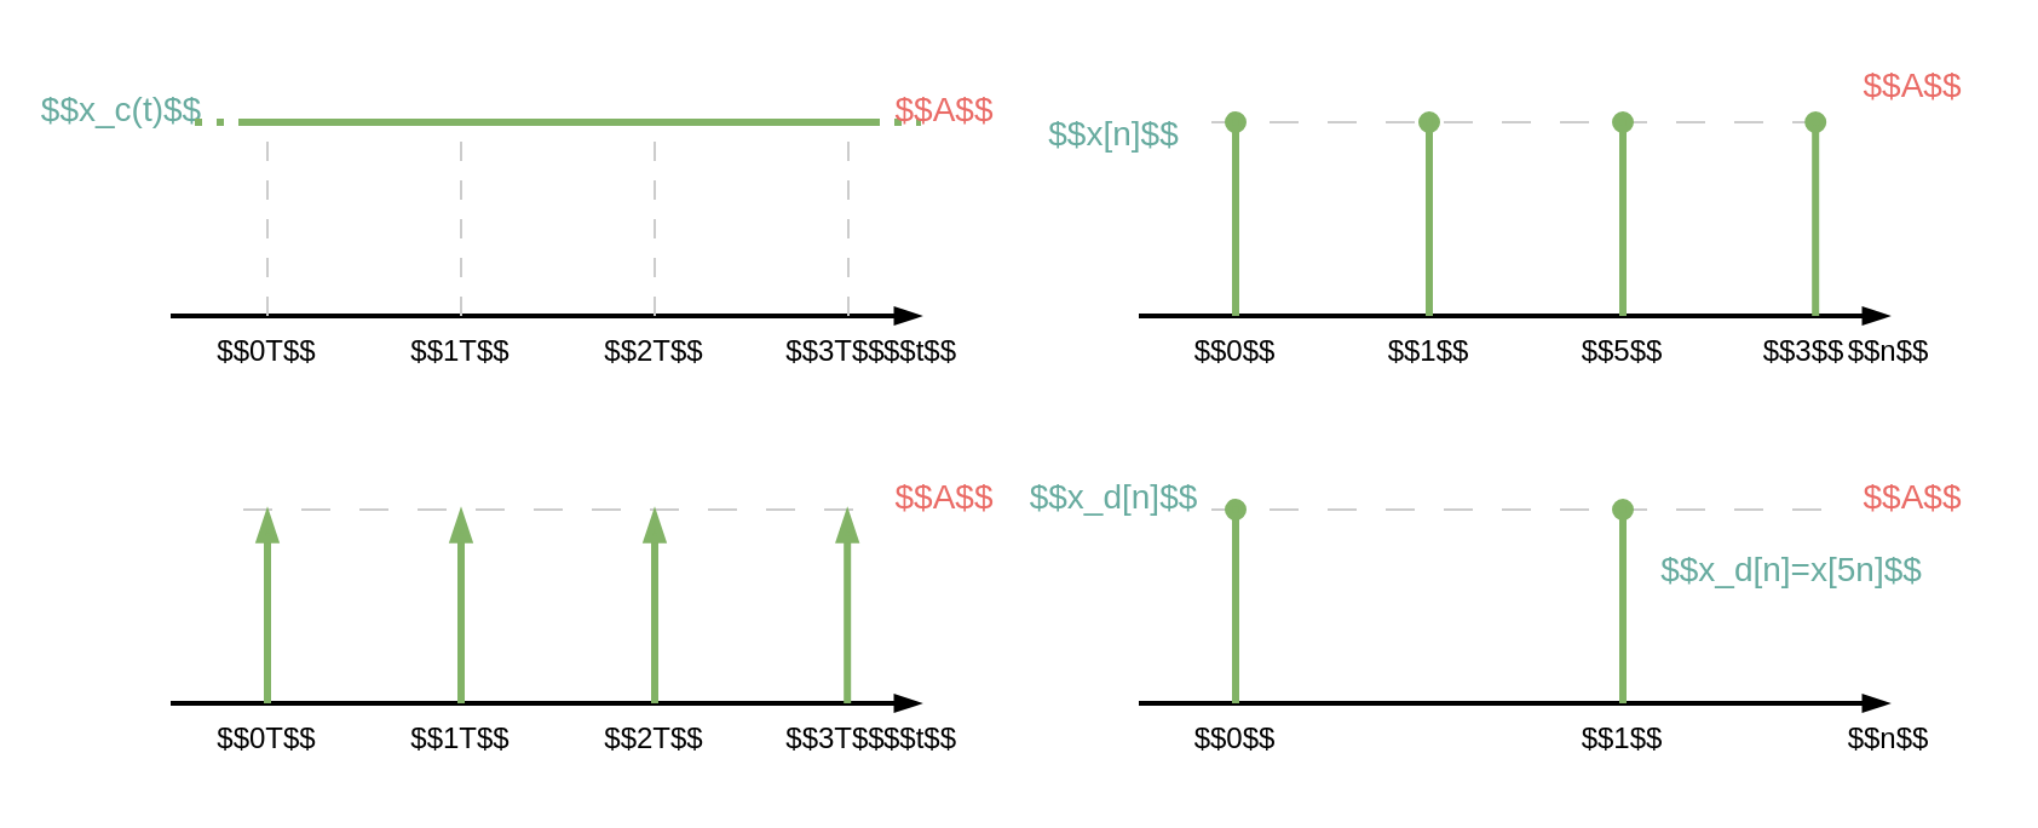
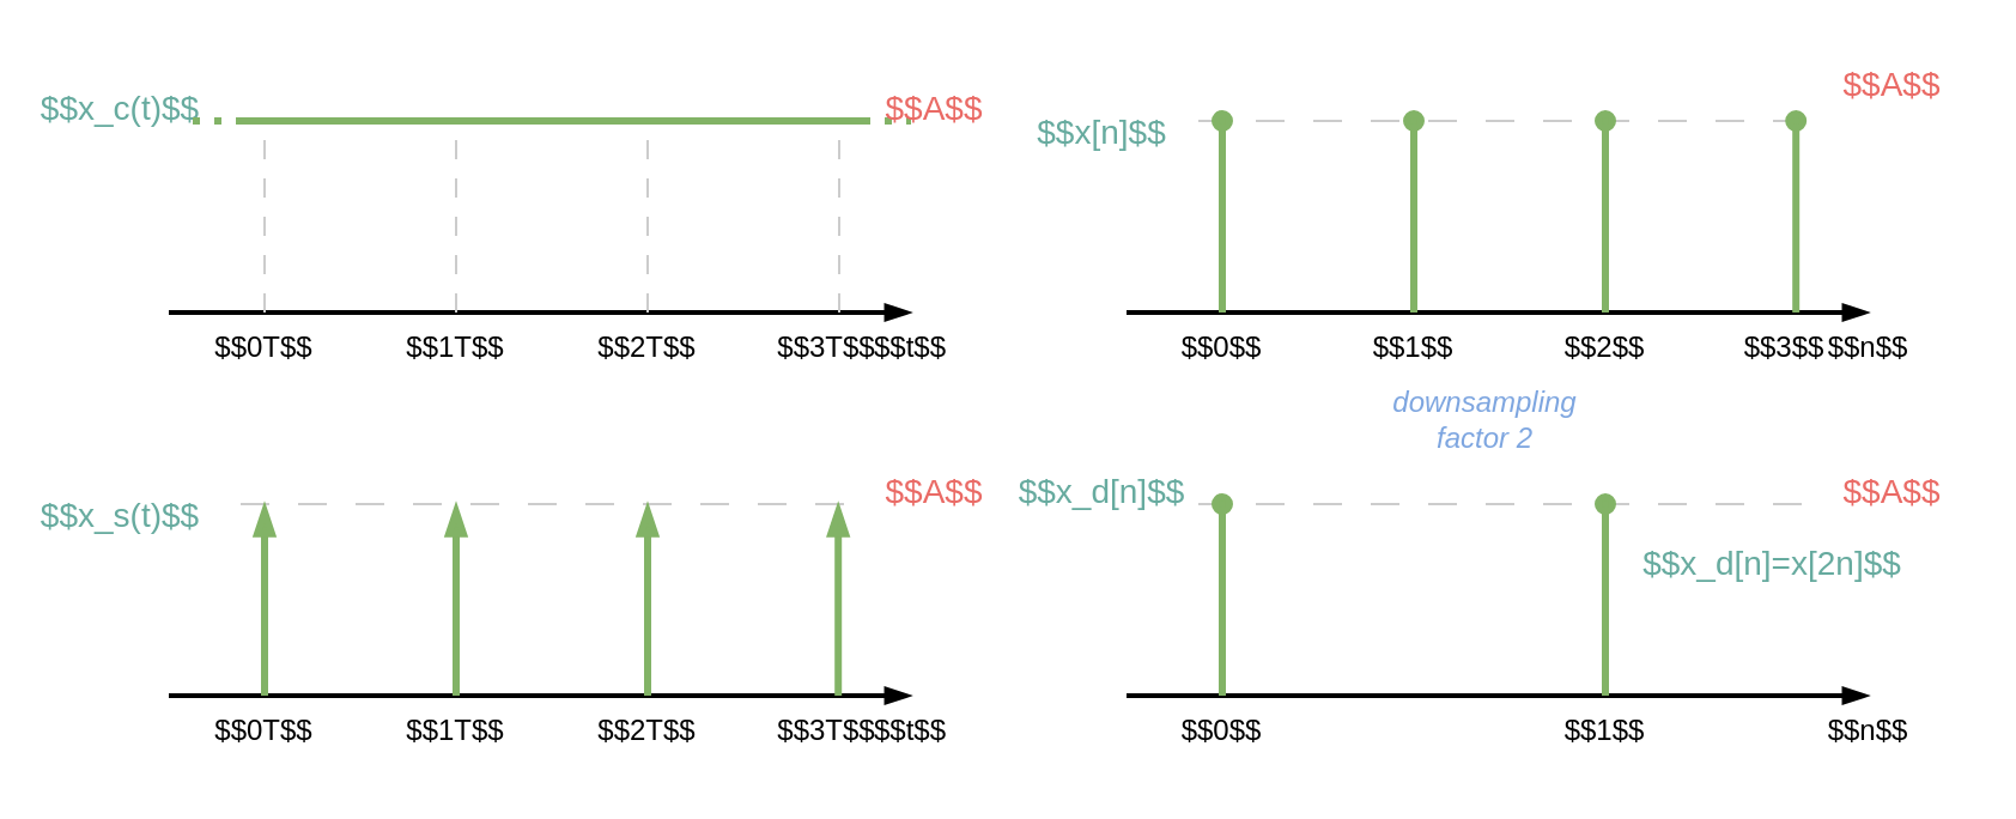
  <mxCell id="0" />
  <mxCell id="1" parent="0" />
  <mxCell id="2" value="" style="endArrow=blockThin;html=1;rounded=0;strokeWidth=2;endFill=1;" edge="1" parent="1"><mxGeometry width="50" height="50" relative="1" as="geometry"><mxPoint x="70" y="130" as="sourcePoint" /><mxPoint x="380" y="130" as="targetPoint" /></mxGeometry></mxCell>
  <mxCell id="3" value="" style="endArrow=none;html=1;rounded=0;strokeWidth=3;fillColor=#d5e8d4;strokeColor=#82b366;" edge="1" parent="1"><mxGeometry width="50" height="50" relative="1" as="geometry"><mxPoint x="100" y="50" as="sourcePoint" /><mxPoint x="360" y="50" as="targetPoint" /></mxGeometry></mxCell>
  <mxCell id="4" value="" style="endArrow=none;html=1;rounded=0;dashed=1;dashPattern=8 8;strokeColor=#CCCCCC;" edge="1" parent="1"><mxGeometry width="50" height="50" relative="1" as="geometry"><mxPoint x="110" y="130" as="sourcePoint" /><mxPoint x="110" y="50" as="targetPoint" /></mxGeometry></mxCell>
  <mxCell id="5" value="" style="endArrow=none;html=1;rounded=0;dashed=1;dashPattern=8 8;strokeColor=#CCCCCC;" edge="1" parent="1"><mxGeometry width="50" height="50" relative="1" as="geometry"><mxPoint x="190" y="130" as="sourcePoint" /><mxPoint x="190" y="50" as="targetPoint" /></mxGeometry></mxCell>
  <mxCell id="6" value="$$0T$$" style="text;html=1;align=center;verticalAlign=middle;whiteSpace=wrap;rounded=0;" vertex="1" parent="1"><mxGeometry x="80" y="130" width="60" height="30" as="geometry" /></mxCell>
  <mxCell id="7" value="$$1T$$" style="text;html=1;align=center;verticalAlign=middle;whiteSpace=wrap;rounded=0;" vertex="1" parent="1"><mxGeometry x="160" y="130" width="60" height="30" as="geometry" /></mxCell>
  <mxCell id="8" value="" style="endArrow=none;html=1;rounded=0;dashed=1;dashPattern=8 8;strokeColor=#CCCCCC;" edge="1" parent="1"><mxGeometry width="50" height="50" relative="1" as="geometry"><mxPoint x="270" y="130" as="sourcePoint" /><mxPoint x="270" y="50" as="targetPoint" /></mxGeometry></mxCell>
  <mxCell id="9" value="$$2T$$" style="text;html=1;align=center;verticalAlign=middle;whiteSpace=wrap;rounded=0;" vertex="1" parent="1"><mxGeometry x="240" y="130" width="60" height="30" as="geometry" /></mxCell>
  <mxCell id="10" value="" style="endArrow=blockThin;html=1;rounded=0;strokeWidth=2;endFill=1;" edge="1" parent="1"><mxGeometry width="50" height="50" relative="1" as="geometry"><mxPoint x="70" y="290" as="sourcePoint" /><mxPoint x="380" y="290" as="targetPoint" /></mxGeometry></mxCell>
  <mxCell id="11" value="" style="endArrow=none;html=1;rounded=0;strokeWidth=1;fillColor=#d5e8d4;strokeColor=#CCCCCC;dashed=1;dashPattern=12 12;" edge="1" parent="1"><mxGeometry width="50" height="50" relative="1" as="geometry"><mxPoint x="100" y="210" as="sourcePoint" /><mxPoint x="360" y="210" as="targetPoint" /></mxGeometry></mxCell>
  <mxCell id="12" value="" style="endArrow=blockThin;html=1;rounded=0;strokeColor=#82b366;strokeWidth=3;fillColor=#d5e8d4;endFill=1;" edge="1" parent="1"><mxGeometry width="50" height="50" relative="1" as="geometry"><mxPoint x="110" y="290" as="sourcePoint" /><mxPoint x="110" y="210" as="targetPoint" /></mxGeometry></mxCell>
  <mxCell id="13" value="" style="endArrow=blockThin;html=1;rounded=0;strokeColor=#82b366;strokeWidth=3;fillColor=#d5e8d4;endFill=1;" edge="1" parent="1"><mxGeometry width="50" height="50" relative="1" as="geometry"><mxPoint x="190" y="290" as="sourcePoint" /><mxPoint x="190" y="210" as="targetPoint" /></mxGeometry></mxCell>
  <mxCell id="14" value="$$0T$$" style="text;html=1;align=center;verticalAlign=middle;whiteSpace=wrap;rounded=0;" vertex="1" parent="1"><mxGeometry x="80" y="290" width="60" height="30" as="geometry" /></mxCell>
  <mxCell id="15" value="$$1T$$" style="text;html=1;align=center;verticalAlign=middle;whiteSpace=wrap;rounded=0;" vertex="1" parent="1"><mxGeometry x="160" y="290" width="60" height="30" as="geometry" /></mxCell>
  <mxCell id="16" value="" style="endArrow=blockThin;html=1;rounded=0;strokeColor=#82b366;strokeWidth=3;fillColor=#d5e8d4;endFill=1;" edge="1" parent="1"><mxGeometry width="50" height="50" relative="1" as="geometry"><mxPoint x="270" y="290" as="sourcePoint" /><mxPoint x="270" y="210" as="targetPoint" /></mxGeometry></mxCell>
  <mxCell id="17" value="$$2T$$" style="text;html=1;align=center;verticalAlign=middle;whiteSpace=wrap;rounded=0;" vertex="1" parent="1"><mxGeometry x="240" y="290" width="60" height="30" as="geometry" /></mxCell>
  <mxCell id="18" value="$$t$$" style="text;html=1;align=center;verticalAlign=middle;whiteSpace=wrap;rounded=0;" vertex="1" parent="1"><mxGeometry x="350" y="130" width="60" height="30" as="geometry" /></mxCell>
  <mxCell id="19" value="$$t$$" style="text;html=1;align=center;verticalAlign=middle;whiteSpace=wrap;rounded=0;" vertex="1" parent="1"><mxGeometry x="350" y="290" width="60" height="30" as="geometry" /></mxCell>
  <mxCell id="20" value="&lt;font color=&quot;#67ab9f&quot; style=&quot;font-size: 14px;&quot;&gt;$$x_c(t)$$&lt;/font&gt;" style="text;html=1;align=center;verticalAlign=middle;whiteSpace=wrap;rounded=0;" vertex="1" parent="1"><mxGeometry x="20" y="30" width="60" height="30" as="geometry" /></mxCell>
+ <mxCell id="21" value="&lt;font color=&quot;#67ab9f&quot; style=&quot;font-size: 14px;&quot;&gt;$$x_s(t)$$&lt;/font&gt;" style="text;html=1;align=center;verticalAlign=middle;whiteSpace=wrap;rounded=0;" vertex="1" parent="1"><mxGeometry x="20" y="200" width="60" height="30" as="geometry" /></mxCell>
  <mxCell id="22" value="&lt;font color=&quot;#67ab9f&quot; style=&quot;font-size: 14px;&quot;&gt;$$x[n]$$&lt;/font&gt;" style="text;html=1;align=center;verticalAlign=middle;whiteSpace=wrap;rounded=0;" vertex="1" parent="1"><mxGeometry x="430" y="40" width="60" height="30" as="geometry" /></mxCell>
  <mxCell id="23" value="&lt;font color=&quot;#67ab9f&quot; style=&quot;font-size: 14px;&quot;&gt;$$x_d[n]$$&lt;/font&gt;" style="text;html=1;align=center;verticalAlign=middle;whiteSpace=wrap;rounded=0;" vertex="1" parent="1"><mxGeometry x="430" y="190" width="60" height="30" as="geometry" /></mxCell>
  <mxCell id="24" value="" style="endArrow=none;html=1;rounded=0;dashed=1;dashPattern=8 8;strokeColor=#CCCCCC;" edge="1" parent="1"><mxGeometry width="50" height="50" relative="1" as="geometry"><mxPoint x="350" y="130" as="sourcePoint" /><mxPoint x="350" y="50" as="targetPoint" /></mxGeometry></mxCell>
  <mxCell id="25" value="$$3T$$" style="text;html=1;align=center;verticalAlign=middle;whiteSpace=wrap;rounded=0;" vertex="1" parent="1"><mxGeometry x="315" y="130" width="60" height="30" as="geometry" /></mxCell>
  <mxCell id="26" value="" style="endArrow=blockThin;html=1;rounded=0;strokeColor=#82b366;strokeWidth=3;fillColor=#d5e8d4;endFill=1;" edge="1" parent="1"><mxGeometry width="50" height="50" relative="1" as="geometry"><mxPoint x="349.6" y="290" as="sourcePoint" /><mxPoint x="349.6" y="210" as="targetPoint" /></mxGeometry></mxCell>
  <mxCell id="27" value="$$3T$$" style="text;html=1;align=center;verticalAlign=middle;whiteSpace=wrap;rounded=0;" vertex="1" parent="1"><mxGeometry x="315" y="290" width="60" height="30" as="geometry" /></mxCell>
  <mxCell id="28" value="" style="endArrow=none;html=1;rounded=0;strokeWidth=3;fillColor=#d5e8d4;strokeColor=#82b366;dashed=1;dashPattern=1 2;" edge="1" parent="1"><mxGeometry width="50" height="50" relative="1" as="geometry"><mxPoint x="360" y="49.99" as="sourcePoint" /><mxPoint x="380" y="49.99" as="targetPoint" /></mxGeometry></mxCell>
  <mxCell id="29" value="" style="endArrow=none;html=1;rounded=0;strokeWidth=3;fillColor=#d5e8d4;strokeColor=#82b366;dashed=1;dashPattern=1 2;" edge="1" parent="1"><mxGeometry width="50" height="50" relative="1" as="geometry"><mxPoint x="80" y="49.98" as="sourcePoint" /><mxPoint x="100" y="49.98" as="targetPoint" /></mxGeometry></mxCell>
  <mxCell id="30" value="" style="endArrow=blockThin;html=1;rounded=0;strokeWidth=2;endFill=1;" edge="1" parent="1"><mxGeometry width="50" height="50" relative="1" as="geometry"><mxPoint x="470" y="130" as="sourcePoint" /><mxPoint x="780" y="130" as="targetPoint" /></mxGeometry></mxCell>
  <mxCell id="31" value="" style="endArrow=none;html=1;rounded=0;strokeWidth=1;fillColor=#d5e8d4;strokeColor=#CCCCCC;dashed=1;dashPattern=12 12;" edge="1" parent="1"><mxGeometry width="50" height="50" relative="1" as="geometry"><mxPoint x="500" y="50" as="sourcePoint" /><mxPoint x="760" y="50" as="targetPoint" /></mxGeometry></mxCell>
  <mxCell id="32" value="" style="endArrow=oval;html=1;rounded=0;strokeColor=#82b366;strokeWidth=3;fillColor=#d5e8d4;endFill=1;" edge="1" parent="1"><mxGeometry width="50" height="50" relative="1" as="geometry"><mxPoint x="510" y="130" as="sourcePoint" /><mxPoint x="510" y="50" as="targetPoint" /></mxGeometry></mxCell>
  <mxCell id="33" value="" style="endArrow=oval;html=1;rounded=0;strokeColor=#82b366;strokeWidth=3;fillColor=#d5e8d4;endFill=1;" edge="1" parent="1"><mxGeometry width="50" height="50" relative="1" as="geometry"><mxPoint x="590" y="130" as="sourcePoint" /><mxPoint x="590" y="50" as="targetPoint" /></mxGeometry></mxCell>
  <mxCell id="34" value="$$0$$" style="text;html=1;align=center;verticalAlign=middle;whiteSpace=wrap;rounded=0;" vertex="1" parent="1"><mxGeometry x="480" y="130" width="60" height="30" as="geometry" /></mxCell>
  <mxCell id="35" value="$$1$$" style="text;html=1;align=center;verticalAlign=middle;whiteSpace=wrap;rounded=0;" vertex="1" parent="1"><mxGeometry x="560" y="130" width="60" height="30" as="geometry" /></mxCell>
  <mxCell id="36" value="" style="endArrow=oval;html=1;rounded=0;strokeColor=#82b366;strokeWidth=3;fillColor=#d5e8d4;endFill=1;" edge="1" parent="1"><mxGeometry width="50" height="50" relative="1" as="geometry"><mxPoint x="670" y="130" as="sourcePoint" /><mxPoint x="670" y="50" as="targetPoint" /></mxGeometry></mxCell>
- <mxCell id="37" value="$$5$$" style="text;html=1;align=center;verticalAlign=middle;whiteSpace=wrap;rounded=0;" vertex="1" parent="1"><mxGeometry x="640" y="130" width="60" height="30" as="geometry" /></mxCell>
+ <mxCell id="37" value="$$2$$" style="text;html=1;align=center;verticalAlign=middle;whiteSpace=wrap;rounded=0;" vertex="1" parent="1"><mxGeometry x="640" y="130" width="60" height="30" as="geometry" /></mxCell>
  <mxCell id="38" value="$$n$$" style="text;html=1;align=center;verticalAlign=middle;whiteSpace=wrap;rounded=0;" vertex="1" parent="1"><mxGeometry x="750" y="130" width="60" height="30" as="geometry" /></mxCell>
  <mxCell id="39" value="" style="endArrow=oval;html=1;rounded=0;strokeColor=#82b366;strokeWidth=3;fillColor=#d5e8d4;endFill=1;" edge="1" parent="1"><mxGeometry width="50" height="50" relative="1" as="geometry"><mxPoint x="749.6" y="130" as="sourcePoint" /><mxPoint x="749.6" y="50" as="targetPoint" /></mxGeometry></mxCell>
  <mxCell id="40" value="$$3$$" style="text;html=1;align=center;verticalAlign=middle;whiteSpace=wrap;rounded=0;" vertex="1" parent="1"><mxGeometry x="715" y="130" width="60" height="30" as="geometry" /></mxCell>
  <mxCell id="41" value="" style="endArrow=blockThin;html=1;rounded=0;strokeWidth=2;endFill=1;" edge="1" parent="1"><mxGeometry width="50" height="50" relative="1" as="geometry"><mxPoint x="470" y="290" as="sourcePoint" /><mxPoint x="780" y="290" as="targetPoint" /></mxGeometry></mxCell>
  <mxCell id="42" value="" style="endArrow=none;html=1;rounded=0;strokeWidth=1;fillColor=#d5e8d4;strokeColor=#CCCCCC;dashed=1;dashPattern=12 12;" edge="1" parent="1"><mxGeometry width="50" height="50" relative="1" as="geometry"><mxPoint x="500" y="210" as="sourcePoint" /><mxPoint x="760" y="210" as="targetPoint" /></mxGeometry></mxCell>
  <mxCell id="43" value="" style="endArrow=oval;html=1;rounded=0;strokeColor=#82b366;strokeWidth=3;fillColor=#d5e8d4;endFill=1;" edge="1" parent="1"><mxGeometry width="50" height="50" relative="1" as="geometry"><mxPoint x="510" y="290" as="sourcePoint" /><mxPoint x="510" y="210" as="targetPoint" /></mxGeometry></mxCell>
  <mxCell id="44" value="$$0$$" style="text;html=1;align=center;verticalAlign=middle;whiteSpace=wrap;rounded=0;" vertex="1" parent="1"><mxGeometry x="480" y="290" width="60" height="30" as="geometry" /></mxCell>
  <mxCell id="45" value="" style="endArrow=oval;html=1;rounded=0;strokeColor=#82b366;strokeWidth=3;fillColor=#d5e8d4;endFill=1;" edge="1" parent="1"><mxGeometry width="50" height="50" relative="1" as="geometry"><mxPoint x="670" y="290" as="sourcePoint" /><mxPoint x="670" y="210" as="targetPoint" /></mxGeometry></mxCell>
  <mxCell id="46" value="$$1$$" style="text;html=1;align=center;verticalAlign=middle;whiteSpace=wrap;rounded=0;" vertex="1" parent="1"><mxGeometry x="640" y="290" width="60" height="30" as="geometry" /></mxCell>
  <mxCell id="47" value="$$n$$" style="text;html=1;align=center;verticalAlign=middle;whiteSpace=wrap;rounded=0;" vertex="1" parent="1"><mxGeometry x="750" y="290" width="60" height="30" as="geometry" /></mxCell>
  <mxCell id="48" value="&lt;font color=&quot;#ea6b66&quot; style=&quot;font-size: 14px;&quot;&gt;$$A$$&lt;/font&gt;" style="text;html=1;align=center;verticalAlign=middle;whiteSpace=wrap;rounded=0;" vertex="1" parent="1"><mxGeometry x="360" y="30" width="60" height="30" as="geometry" /></mxCell>
  <mxCell id="49" value="&lt;font color=&quot;#ea6b66&quot; style=&quot;font-size: 14px;&quot;&gt;$$A$$&lt;/font&gt;" style="text;html=1;align=center;verticalAlign=middle;whiteSpace=wrap;rounded=0;" vertex="1" parent="1"><mxGeometry x="360" y="190" width="60" height="30" as="geometry" /></mxCell>
  <mxCell id="50" value="&lt;font color=&quot;#ea6b66&quot; style=&quot;font-size: 14px;&quot;&gt;$$A$$&lt;/font&gt;" style="text;html=1;align=center;verticalAlign=middle;whiteSpace=wrap;rounded=0;" vertex="1" parent="1"><mxGeometry x="760" y="20" width="60" height="30" as="geometry" /></mxCell>
  <mxCell id="51" value="&lt;font color=&quot;#ea6b66&quot; style=&quot;font-size: 14px;&quot;&gt;$$A$$&lt;/font&gt;" style="text;html=1;align=center;verticalAlign=middle;whiteSpace=wrap;rounded=0;" vertex="1" parent="1"><mxGeometry x="760" y="190" width="60" height="30" as="geometry" /></mxCell>
- <mxCell id="52" value="&lt;font color=&quot;#67ab9f&quot; style=&quot;font-size: 14px;&quot;&gt;$$x_d[n]=x[5n]$$&lt;/font&gt;" style="text;html=1;align=center;verticalAlign=middle;whiteSpace=wrap;rounded=0;" vertex="1" parent="1"><mxGeometry x="710" y="220" width="60" height="30" as="geometry" /></mxCell>
+ <mxCell id="52" value="&lt;font color=&quot;#67ab9f&quot; style=&quot;font-size: 14px;&quot;&gt;$$x_d[n]=x[2n]$$&lt;/font&gt;" style="text;html=1;align=center;verticalAlign=middle;whiteSpace=wrap;rounded=0;" vertex="1" parent="1"><mxGeometry x="710" y="220" width="60" height="30" as="geometry" /></mxCell>
+ <mxCell id="53" value="&lt;font color=&quot;#7ea6e0&quot; size=&quot;1&quot; style=&quot;&quot;&gt;&lt;i style=&quot;font-size: 12px;&quot;&gt;downsampling factor 2&lt;/i&gt;&lt;/font&gt;" style="text;html=1;align=center;verticalAlign=middle;whiteSpace=wrap;rounded=0;" vertex="1" parent="1"><mxGeometry x="590" y="160" width="60" height="30" as="geometry" /></mxCell>
